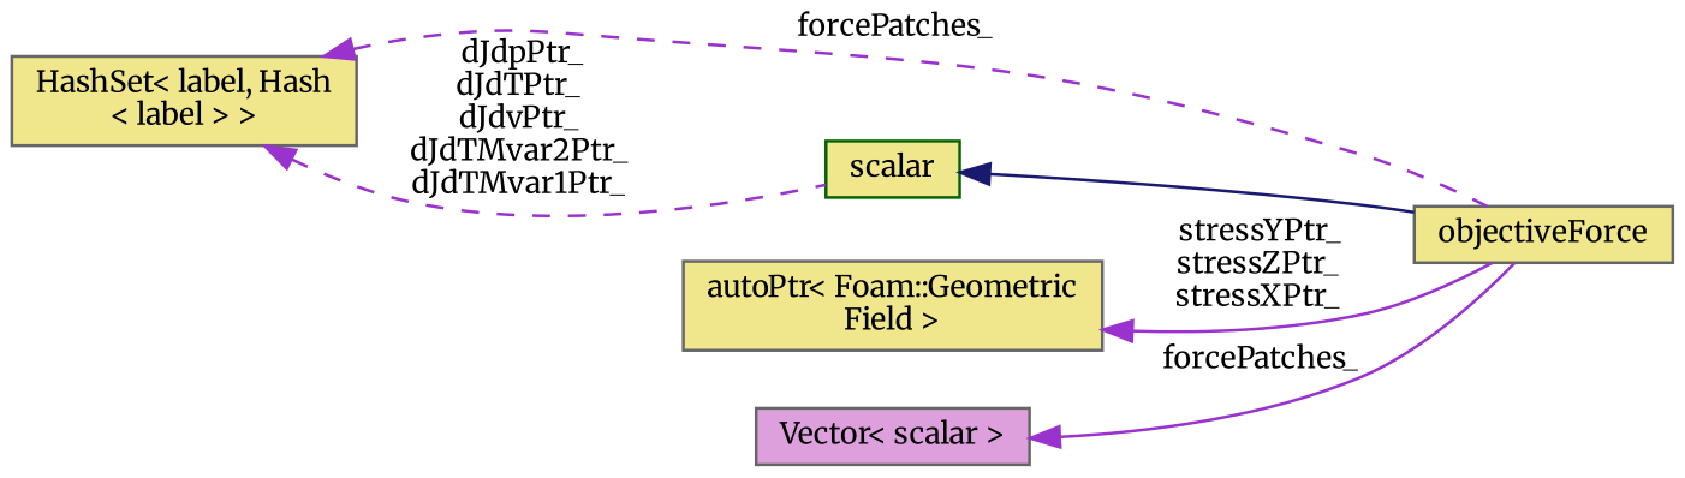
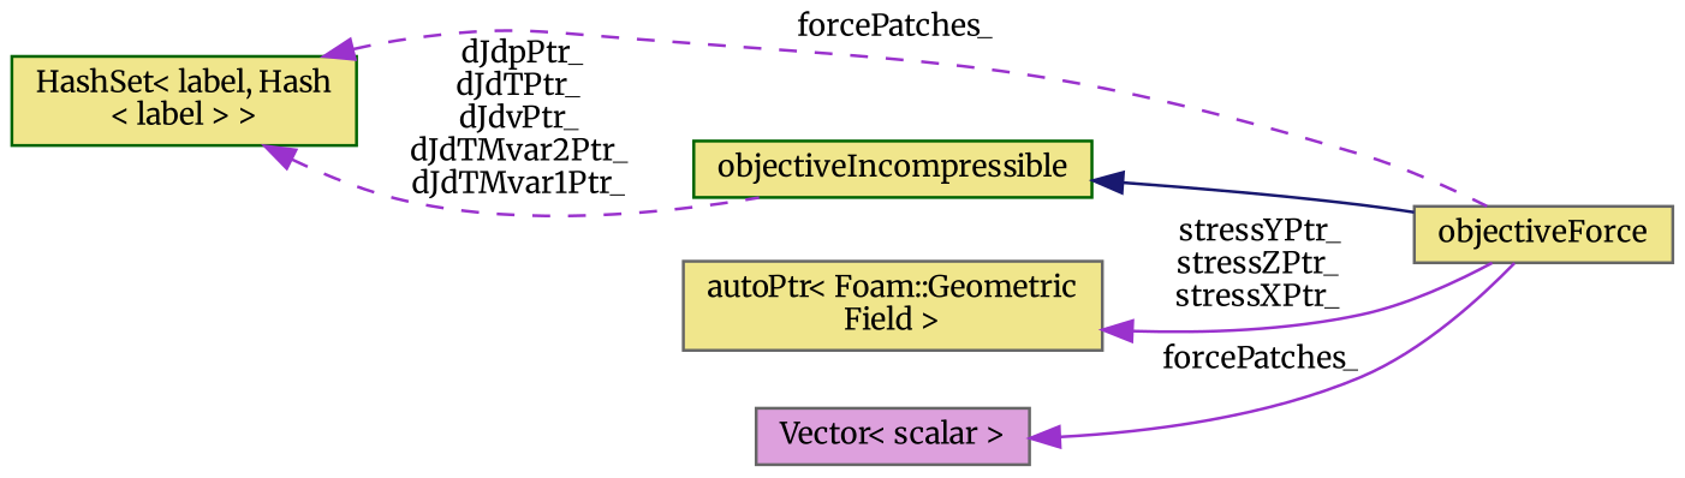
  digraph {
    fontname=Merriweather
    rankdir=LR
    node [color=gray40 fillcolor=khaki fontname=Merriweather fontsize=10 shape=record style=filled]
    edge [color=darkorchid3 dir=back fontname=Merriweather fontsize=10 labelfontname=Helvetica labelfontsize=10 style=solid]
    n1 [fontcolor=black height=0.2 label=objectiveForce width=0.4]
-   n2 [color=darkgreen height=0.2 label=scalar width=0.4]
+   n2 [color=darkgreen height=0.2 label=objectiveIncompressible width=0.4]
    n3 [height=0.2 label="autoPtr\< Foam::Geometric\lField \>" width=0.4]
    n4 [fillcolor=plum height=0.2 label="Vector\< scalar \>" width=0.4]
-   n5 [height=0.2 label="HashSet\< label, Hash\l\< label \> \>" width=0.4]
+   n5 [color=darkgreen height=0.2 label="HashSet\< label, Hash\l\< label \> \>" width=0.4]
    n2 -> n1 [color=midnightblue]
    n3 -> n1 [label=" stressYPtr_\nstressZPtr_\nstressXPtr_"]
    n4 -> n1 [label=" forcePatches_"]
    n5 -> n1 [label=" forcePatches_" style=dashed]
    n5 -> n2 [label=" dJdpPtr_\ndJdTPtr_\ndJdvPtr_\ndJdTMvar2Ptr_\ndJdTMvar1Ptr_" style=dashed]
  }
